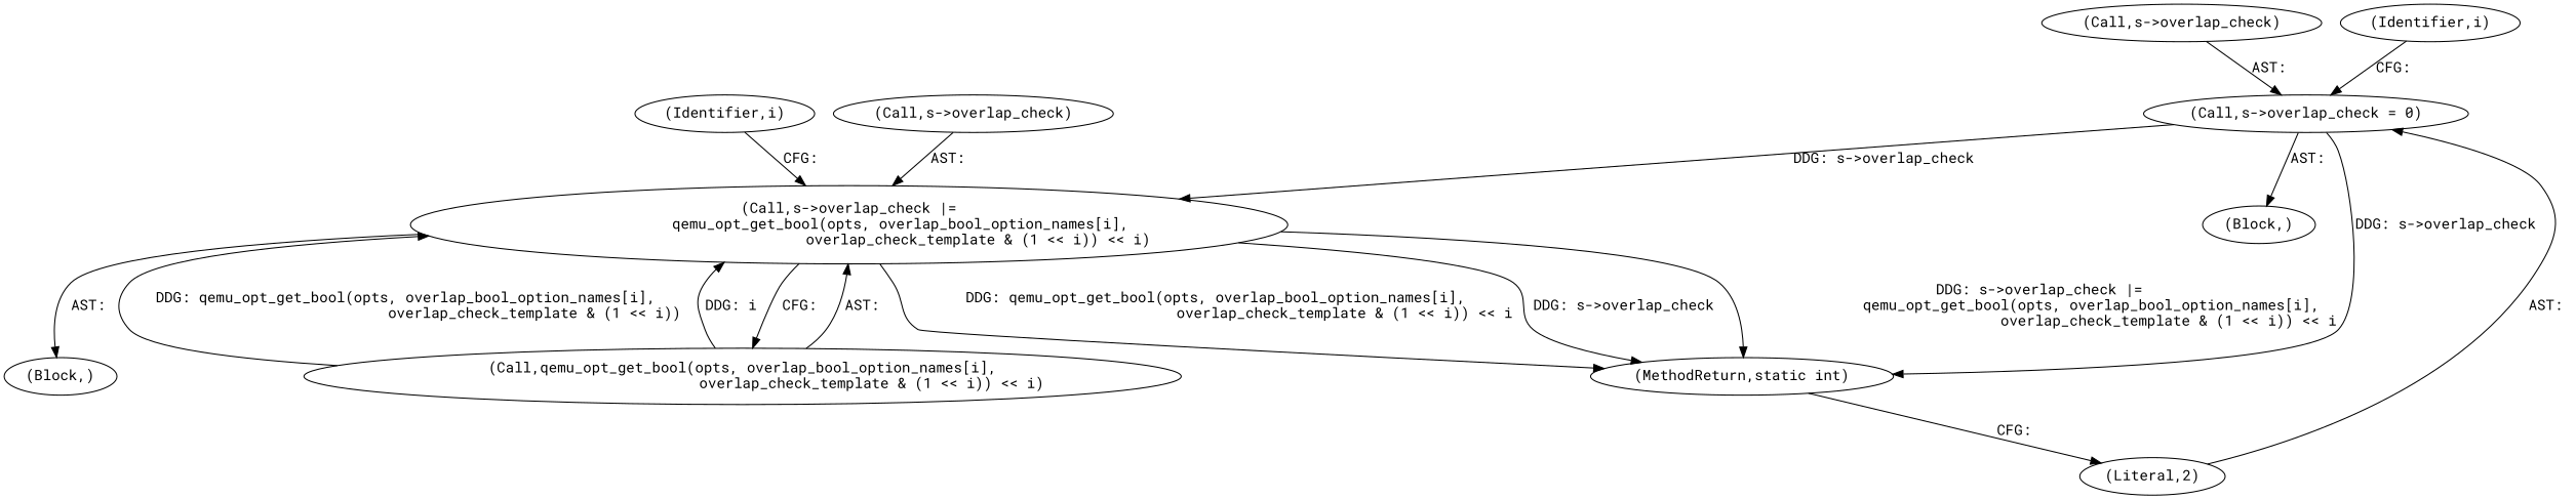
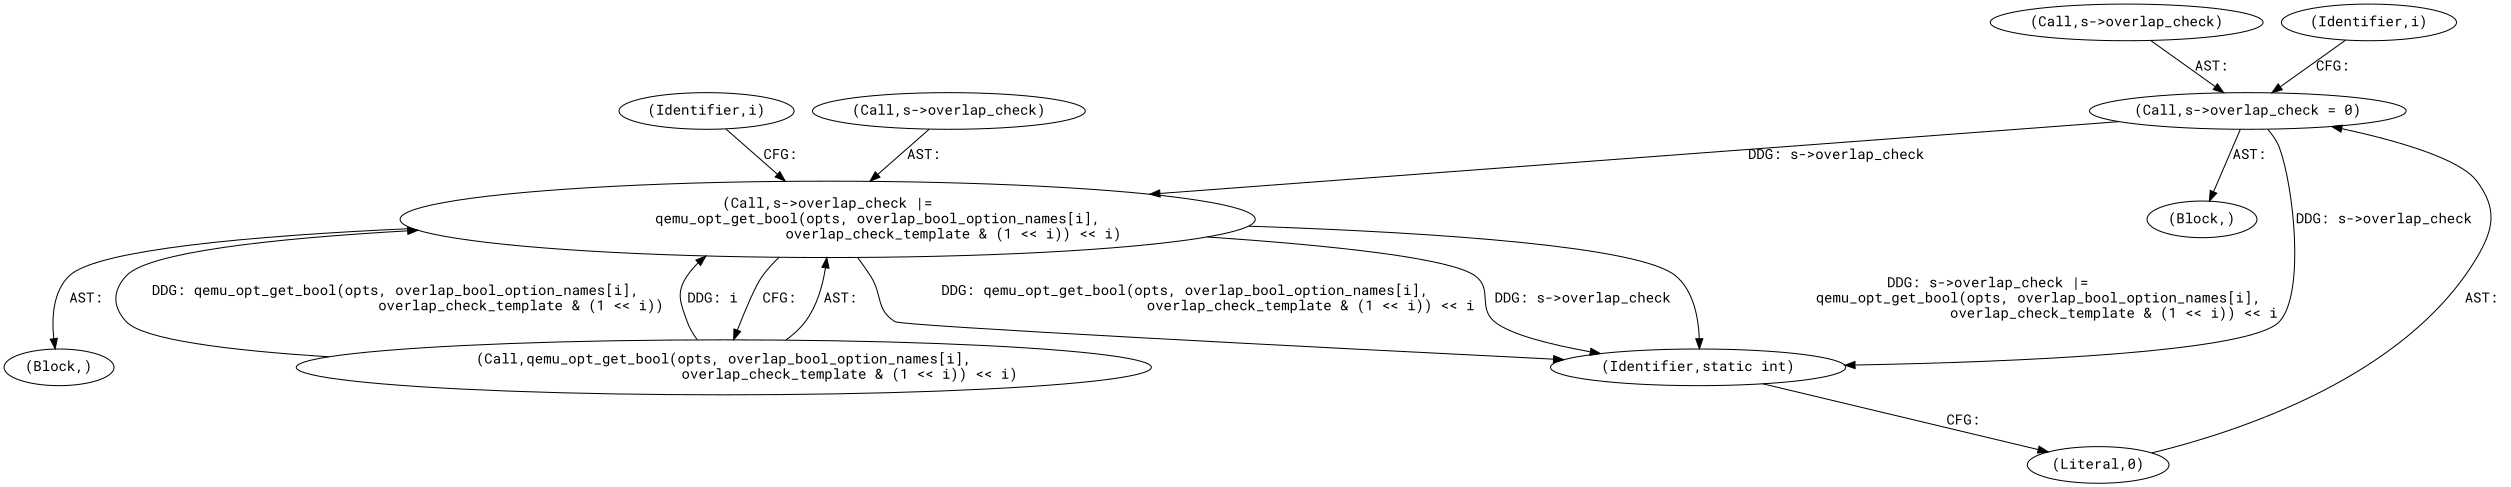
  digraph {
    fontname="Roboto Mono"
    node [fontname="Roboto Mono"]
    edge [fontname="Roboto Mono"]
    n1 [label="(Call,s->overlap_check = 0)"]
    n2 [label="(Call,s->overlap_check |=\n            qemu_opt_get_bool(opts, overlap_bool_option_names[i],\n                              overlap_check_template & (1 << i)) << i)"]
-   n3 [label="(MethodReturn,static int)"]
+   n3 [label="(Identifier,static int)"]
    n4 [label="(Block,)"]
    n5 [label="(Block,)"]
    n6 [label="(Call,qemu_opt_get_bool(opts, overlap_bool_option_names[i],\n                              overlap_check_template & (1 << i)) << i)"]
-   n7 [label="(Literal,2)"]
+   n7 [label="(Literal,0)"]
    n8 [label="(Call,s->overlap_check)"]
    n9 [label="(Identifier,i)"]
    n10 [label="(Identifier,i)"]
    n11 [label="(Call,s->overlap_check)"]
    n1 -> n2 [label="DDG: s->overlap_check"]
    n1 -> n3 [label="DDG: s->overlap_check"]
    n1 -> n4 [label="AST: "]
    n2 -> n3 [label="DDG: s->overlap_check |=\n            qemu_opt_get_bool(opts, overlap_bool_option_names[i],\n                              overlap_check_template & (1 << i)) << i"]
    n2 -> n3 [label="DDG: qemu_opt_get_bool(opts, overlap_bool_option_names[i],\n                              overlap_check_template & (1 << i)) << i"]
    n2 -> n3 [label="DDG: s->overlap_check"]
    n2 -> n5 [label="AST: "]
    n2 -> n6 [label="CFG: "]
    n3 -> n7 [label="CFG: "]
    n6 -> n2 [label="AST: "]
    n6 -> n2 [label="DDG: qemu_opt_get_bool(opts, overlap_bool_option_names[i],\n                              overlap_check_template & (1 << i))"]
    n6 -> n2 [label="DDG: i"]
    n7 -> n1 [label="AST: "]
    n8 -> n1 [label="AST: "]
    n9 -> n2 [label="CFG: "]
    n10 -> n1 [label="CFG: "]
    n11 -> n2 [label="AST: "]
  }
